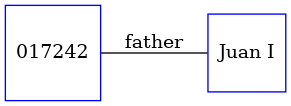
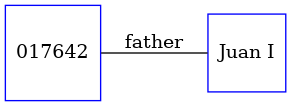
  digraph {
    rankdir=LR
    node [color=blue regular=1 shape=box]
-   n1 [label=017242]
+   n1 [label=017642]
    n2 [label="Juan I"]
    n1 -> n2 [arrowsize=0.0 dir=none label=father]
  }
